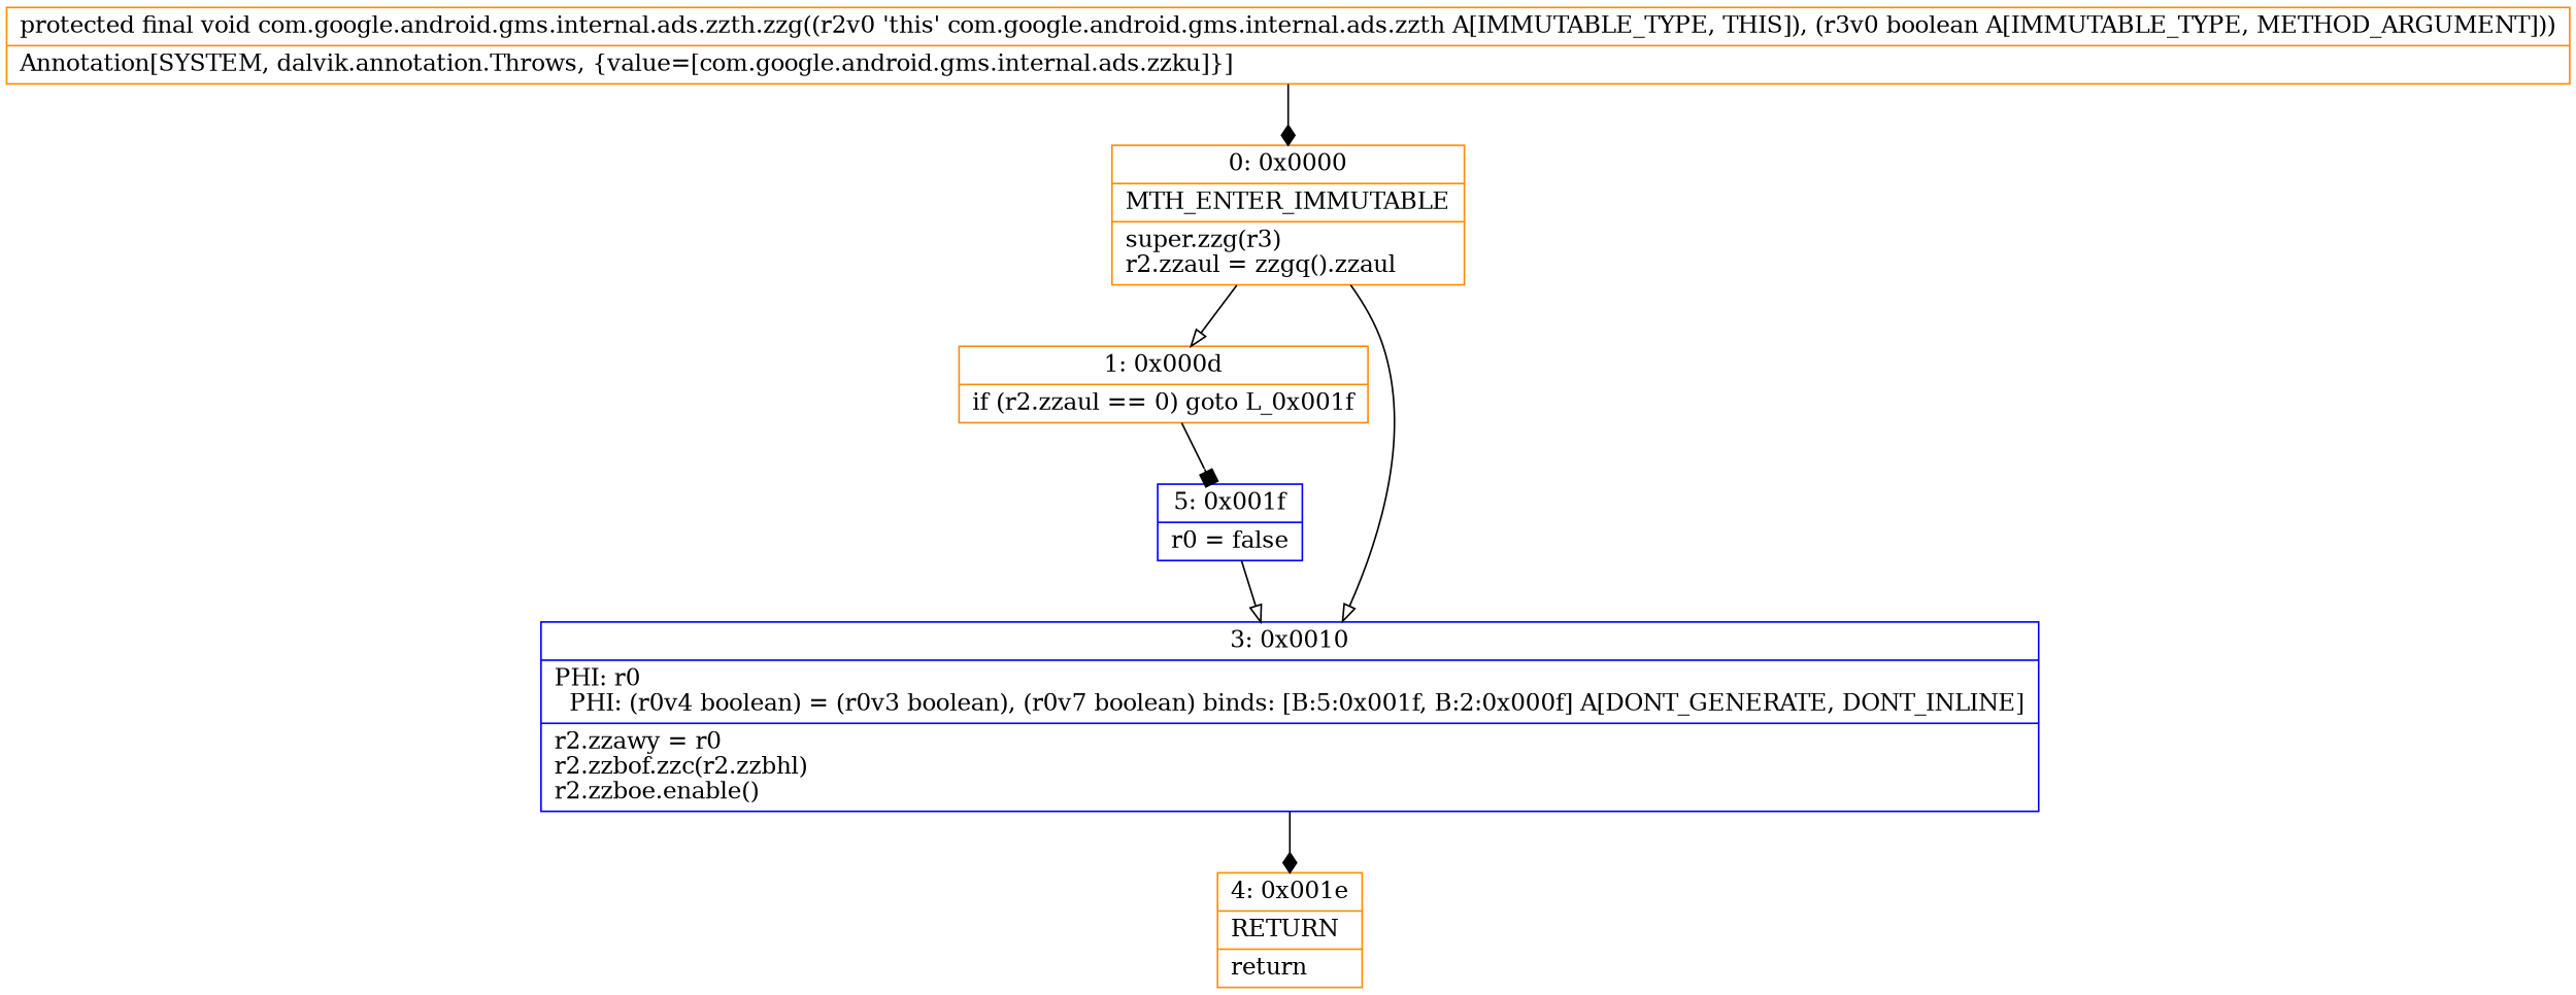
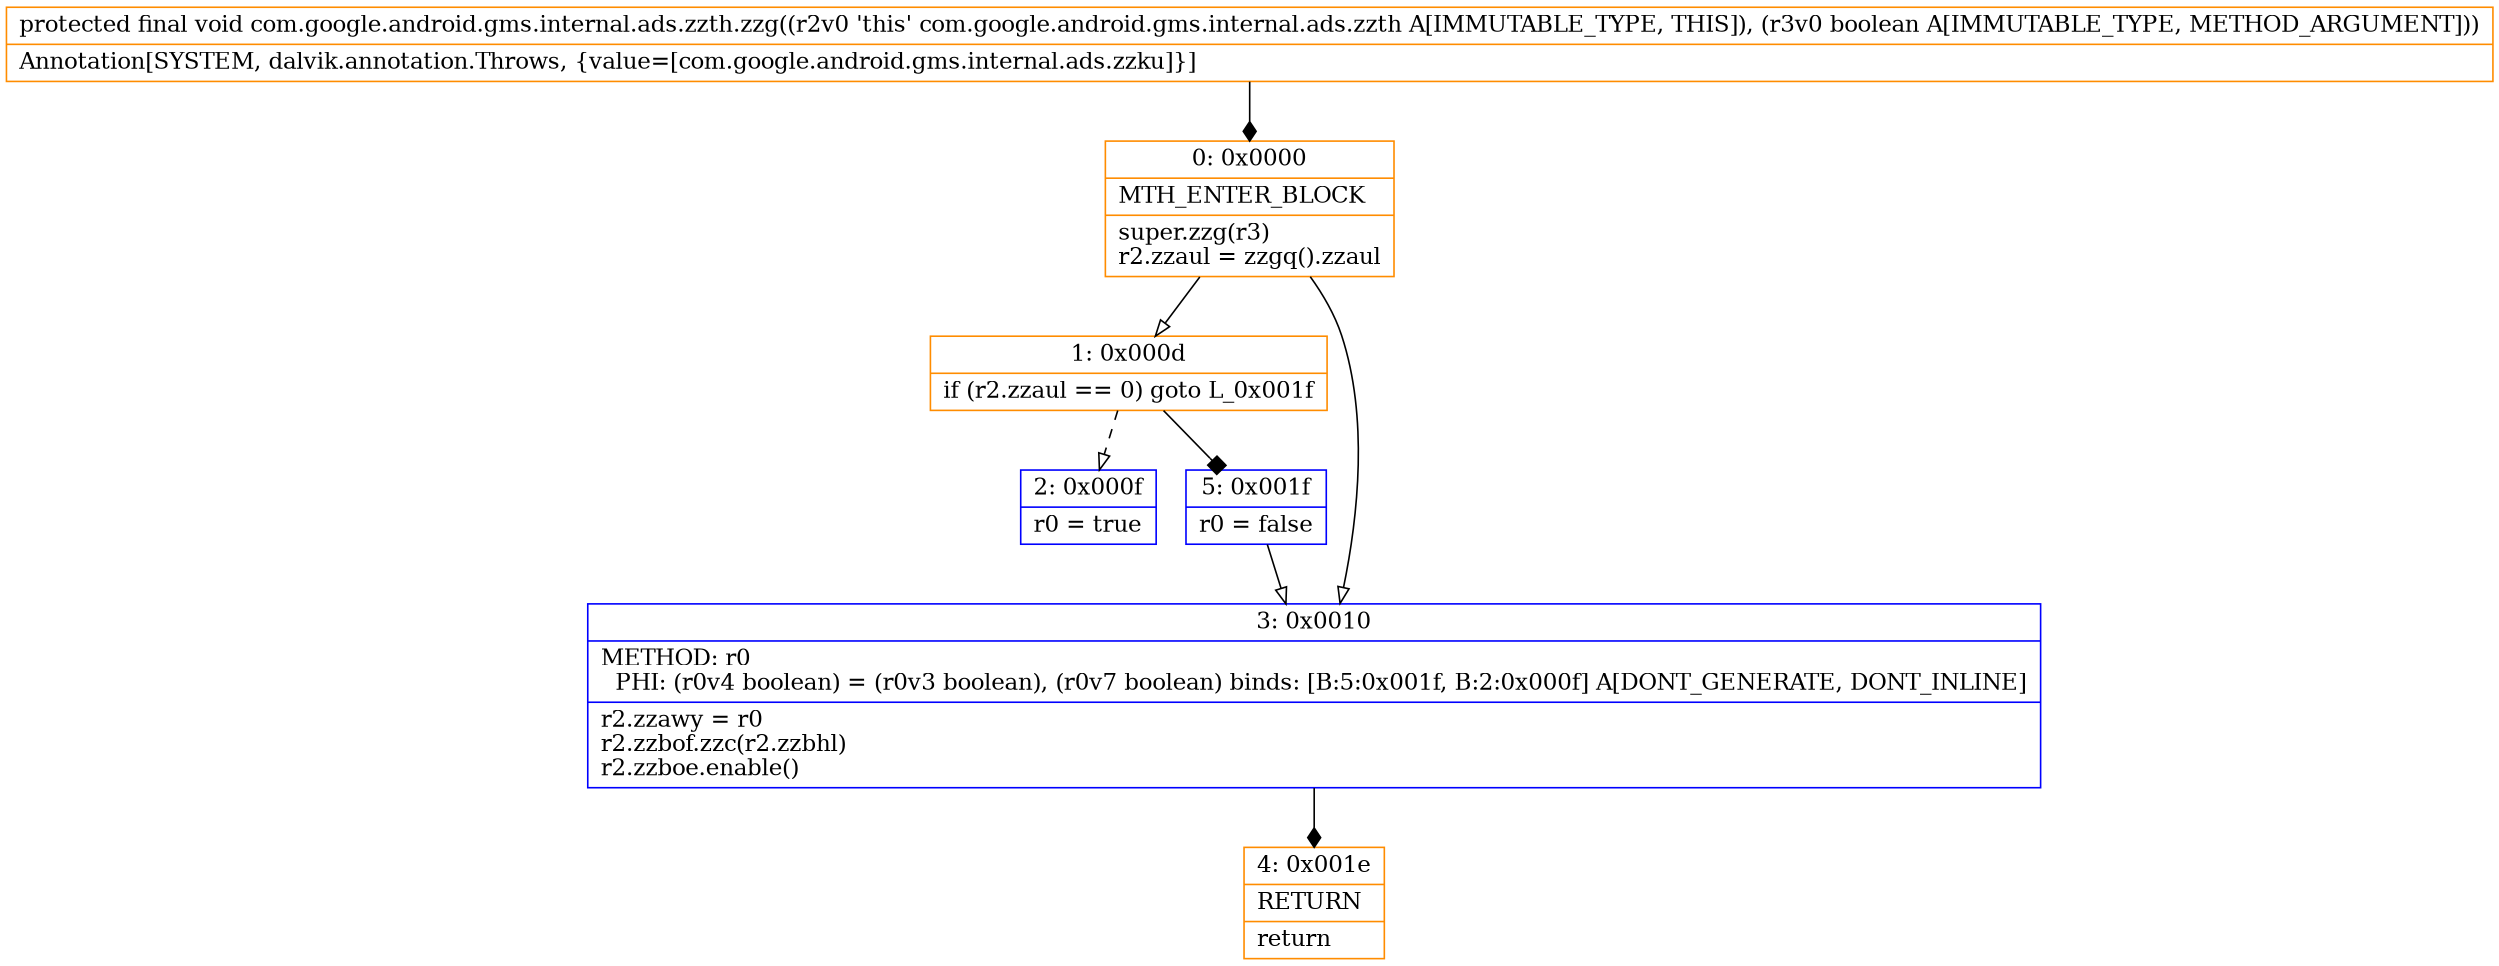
  digraph {
    node [color=darkorange shape=record]
    edge [arrowhead=onormal]
-   n1 [label="{0\:\ 0x0000|MTH_ENTER_IMMUTABLE\l|super.zzg(r3)\lr2.zzaul = zzgq().zzaul\l}"]
+   n1 [label="{0\:\ 0x0000|MTH_ENTER_BLOCK\l|super.zzg(r3)\lr2.zzaul = zzgq().zzaul\l}"]
    n2 [label="{1\:\ 0x000d|if (r2.zzaul == 0) goto L_0x001f\l}"]
-   n3 [color=blue label="{3\:\ 0x0010|PHI: r0 \l  PHI: (r0v4 boolean) = (r0v3 boolean), (r0v7 boolean) binds: [B:5:0x001f, B:2:0x000f] A[DONT_GENERATE, DONT_INLINE]\l|r2.zzawy = r0\lr2.zzbof.zzc(r2.zzbhl)\lr2.zzboe.enable()\l}"]
+   n3 [color=blue label="{3\:\ 0x0010|METHOD: r0 \l  PHI: (r0v4 boolean) = (r0v3 boolean), (r0v7 boolean) binds: [B:5:0x001f, B:2:0x000f] A[DONT_GENERATE, DONT_INLINE]\l|r2.zzawy = r0\lr2.zzbof.zzc(r2.zzbhl)\lr2.zzboe.enable()\l}"]
+   n4 [color=blue label="{2\:\ 0x000f|r0 = true\l}"]
    n5 [color=blue label="{5\:\ 0x001f|r0 = false\l}"]
    n6 [label="{4\:\ 0x001e|RETURN\l|return\l}"]
    n7 [label="{protected final void com.google.android.gms.internal.ads.zzth.zzg((r2v0 'this' com.google.android.gms.internal.ads.zzth A[IMMUTABLE_TYPE, THIS]), (r3v0 boolean A[IMMUTABLE_TYPE, METHOD_ARGUMENT]))  | Annotation[SYSTEM, dalvik.annotation.Throws, \{value=[com.google.android.gms.internal.ads.zzku]\}]\l}"]
    n1 -> n2
    n1 -> n3
+   n2 -> n4 [style=dashed]
    n2 -> n5 [arrowhead=box]
    n3 -> n6 [arrowhead=diamond]
    n5 -> n3
    n7 -> n1 [arrowhead=diamond]
  }
